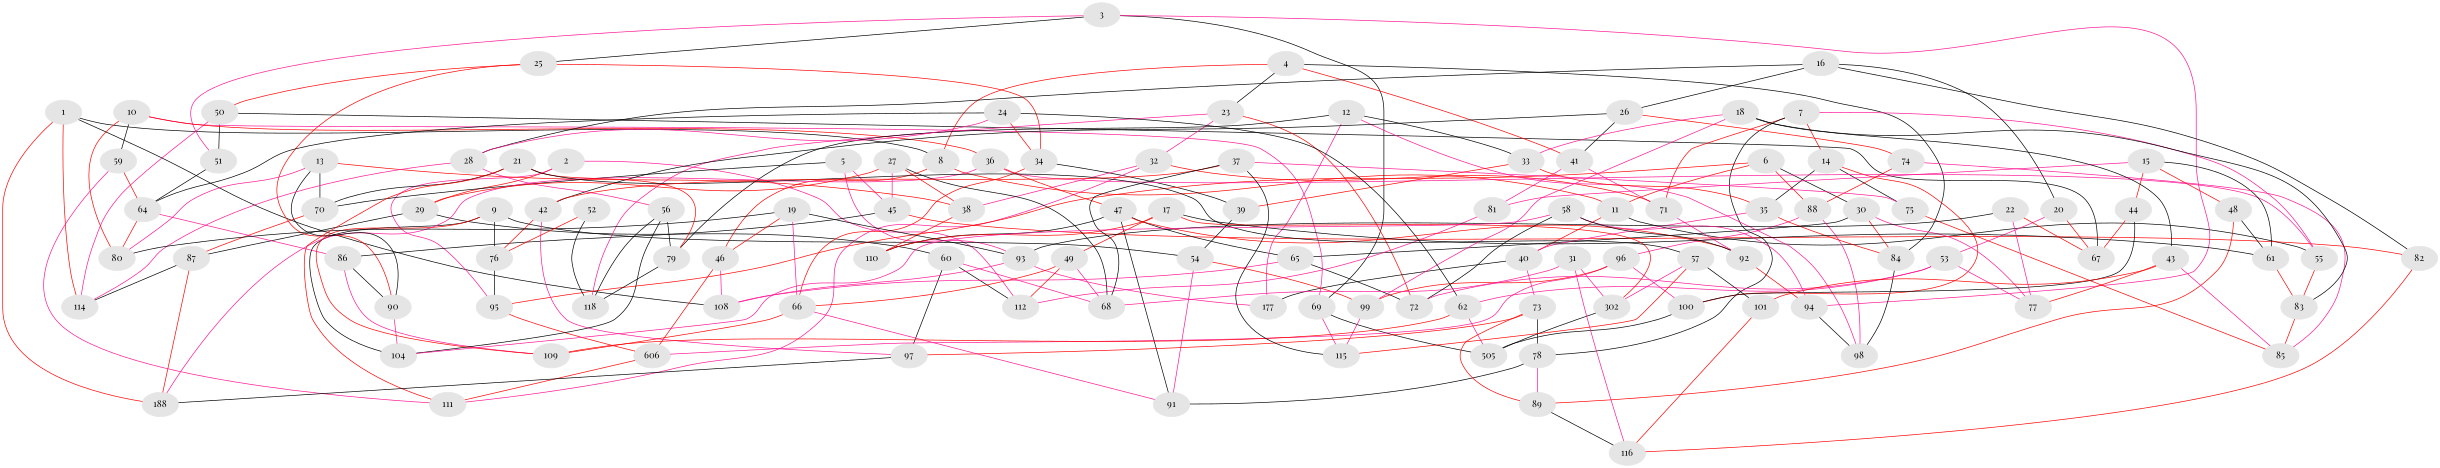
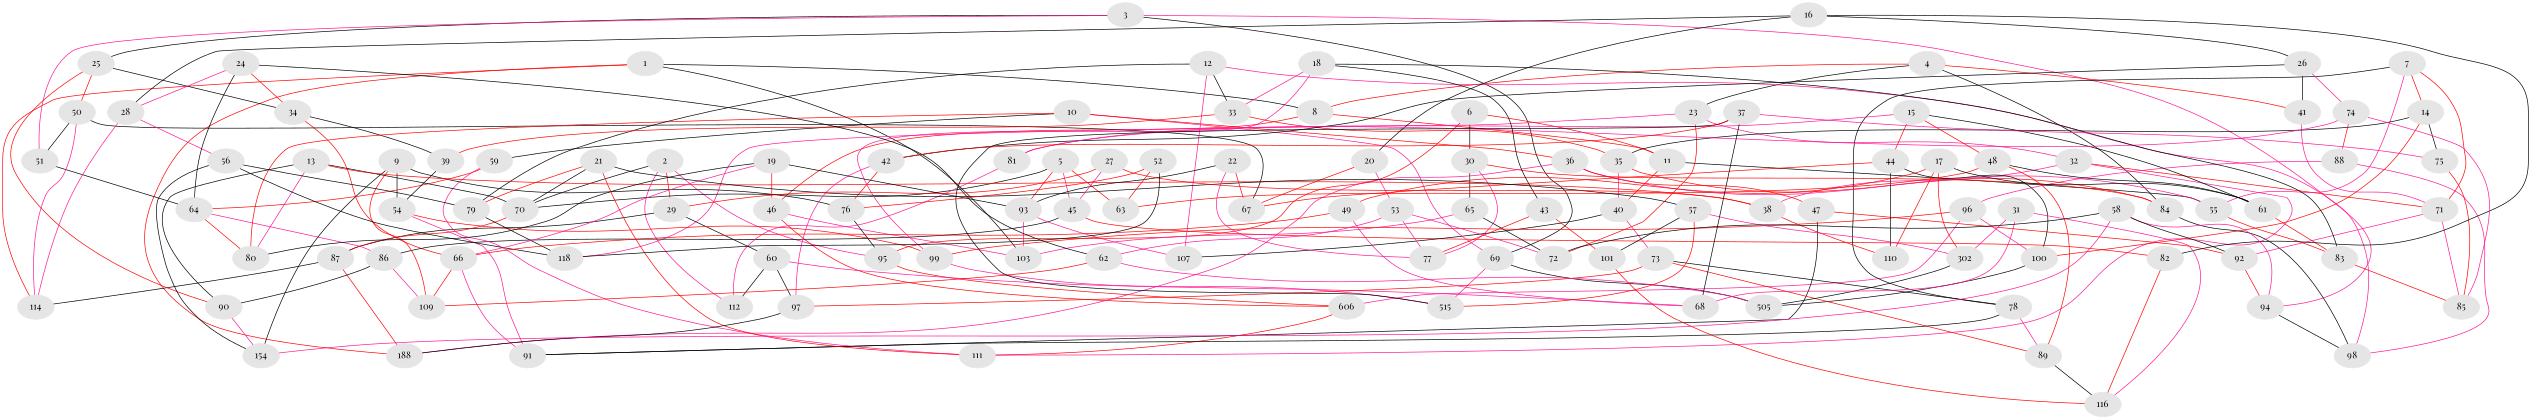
  graph {
    fontname="Playfair Display"
    node [color=gray90 fontname="Playfair Display" style=filled]
    edge [color=red fontname="Playfair Display"]
    1
    8
-   103 [label=108]
+   103
    n4 [label=188]
    114
    11
    46
    2
    29
    70
    95
    112
    60
    87
    n15 [label=606]
    3
    25
    51
    69
    94
    90
    34
    50
    64
-   115
+   115 [label=515]
    n26 [label=505]
    98
    4
    23
    41
    84
    32
    72
    n34 [label=118]
    71
    5
    45
+   63
    93
    82
    86
-   107 [label=177]
+   107
    6
    30
    88
    55
    40
    77
    65
    96
    7
    14
    78
    35
    75
    100
    83
    92
    91
    89
    9
    54
    76
-   104
+   104 [label=154]
    109
    99
    10
    36
    59
    80
    47
    111
    73
    12
    33
    79
    39
    13
    38
    110
    85
    15
    44
    48
    61
    81
    67
    16
    20
    26
    28
    53
    42
    74
    56
    116
    17
    49
    n99 [label=302]
    66
    68
    18
    43
    101
    19
    62
    21
    57
    22
    24
    97
    27
    31
    37
    52
    58
    1 -- 8 [color=black]
    1 -- 103 [color=black]
    1 -- n4
    1 -- 114
    8 -- 11
    8 -- 46
    11 -- 55 [color=black]
    11 -- 40
    46 -- 103 [color=deeppink]
    46 -- n15
    2 -- 29
+   2 -- 70 [color=black]
    2 -- 95 [color=deeppink]
    2 -- 112 [color=deeppink]
    29 -- 60 [color=black]
    29 -- 87 [color=black]
    70 -- 87
    95 -- n15
    60 -- 112 [color=black]
    60 -- 68 [color=deeppink]
    60 -- 97 [color=black]
    87 -- n4
    87 -- 114 [color=black]
    n15 -- 111
    3 -- 25 [color=black]
    3 -- 51 [color=deeppink]
    3 -- 69 [color=black]
    3 -- 94 [color=deeppink]
    25 -- 90
-   25 -- 34
+   25 -- 34 [color=black]
    25 -- 50
    51 -- 64 [color=black]
    69 -- 115 [color=deeppink]
    69 -- n26 [color=black]
    94 -- 98 [color=black]
    90 -- 104 [color=deeppink]
    34 -- 39 [color=black]
    34 -- 66
    50 -- 114 [color=deeppink]
    50 -- 51 [color=black]
    50 -- 67 [color=black]
    64 -- 86 [color=deeppink]
    64 -- 80
    4 -- 8
    4 -- 23 [color=black]
    4 -- 41
    4 -- 84 [color=black]
    23 -- 32 [color=deeppink]
    23 -- 72
    23 -- n34 [color=deeppink]
    41 -- 71 [color=deeppink]
    84 -- 98 [color=black]
    32 -- 71
    32 -- 111 [color=deeppink]
    32 -- 38 [color=deeppink]
    71 -- 92 [color=deeppink]
    5 -- 70 [color=black]
    5 -- 45 [color=deeppink]
-   5 -- 93 [color=deeppink]
+   5 -- 63
+   5 -- 93
    45 -- 82
    45 -- 86 [color=black]
    93 -- 103 [color=deeppink]
    93 -- 107 [color=deeppink]
    82 -- 116
    86 -- 90 [color=black]
    86 -- 109 [color=deeppink]
    6 -- 11
    6 -- 95
    6 -- 30 [color=black]
-   6 -- 88
    30 -- 84
    30 -- 77 [color=deeppink]
    30 -- 65 [color=black]
    88 -- 98 [color=deeppink]
    88 -- 96 [color=deeppink]
    55 -- 83
    40 -- 107 [color=black]
    40 -- 73 [color=deeppink]
    65 -- 103 [color=deeppink]
    65 -- 72 [color=black]
    96 -- n15 [color=deeppink]
    96 -- 100 [color=deeppink]
    96 -- 99
    7 -- 71
    7 -- 55 [color=deeppink]
    7 -- 14
    7 -- 78 [color=black]
    14 -- 35 [color=black]
    14 -- 75 [color=black]
    14 -- 100
    78 -- 91 [color=black]
    78 -- 89 [color=deeppink]
    35 -- 84
    35 -- 40 [color=deeppink]
    75 -- 85
    100 -- n26 [color=black]
    83 -- 85
    92 -- 94
    89 -- 116 [color=black]
    9 -- 54 [color=black]
    9 -- 76 [color=black]
    9 -- 104 [color=black]
    9 -- 109
    54 -- 91 [color=deeppink]
    54 -- 99
    76 -- 95 [color=black]
    99 -- 115 [color=deeppink]
    10 -- 69 [color=deeppink]
    10 -- 36
    10 -- 59 [color=black]
    10 -- 80
    36 -- n4 [color=deeppink]
    36 -- 55 [color=deeppink]
    36 -- 47
    59 -- 64
    59 -- 111 [color=deeppink]
-   47 -- 65 [color=black]
    47 -- 92
    47 -- 91 [color=black]
    73 -- 78 [color=black]
    73 -- 89
    73 -- 97
    12 -- 98 [color=deeppink]
    12 -- 107 [color=deeppink]
    12 -- 33 [color=black]
    12 -- 79 [color=black]
    33 -- 35
    33 -- 39
    79 -- n34 [color=black]
    39 -- 54 [color=black]
    13 -- 70 [color=black]
    13 -- 90 [color=black]
    13 -- 80 [color=deeppink]
    13 -- 38
    38 -- 110
    15 -- 44
    15 -- 48
    15 -- 61 [color=black]
    15 -- 81 [color=deeppink]
    44 -- 100 [color=black]
-   47 -- 110 [color=black]
+   44 -- 110 [color=black]
    44 -- 67
+   48 -- 63
    48 -- 89
    48 -- 61 [color=black]
    61 -- 83
    81 -- 112 [color=deeppink]
    16 -- 82 [color=black]
    16 -- 20 [color=black]
    16 -- 26 [color=black]
    16 -- 28 [color=black]
    20 -- 67
    20 -- 53 [color=deeppink]
    26 -- 41 [color=black]
    26 -- 42 [color=black]
-   26 -- 74
+   26 -- 74 [color=deeppink]
    28 -- 114 [color=deeppink]
    28 -- 56 [color=deeppink]
    53 -- 72 [color=deeppink]
    53 -- 77 [color=deeppink]
    53 -- 62 [color=deeppink]
    42 -- 76
    42 -- 97 [color=deeppink]
    74 -- 88
    74 -- 85 [color=deeppink]
-   41 -- 81 [color=deeppink]
+   74 -- 81 [color=deeppink]
    56 -- n34 [color=black]
    56 -- 104 [color=black]
    56 -- 79 [color=black]
    17 -- 110
    17 -- 61 [color=black]
    17 -- 49
    17 -- n99
-   49 -- 112
    49 -- 66
    49 -- 68 [color=deeppink]
    n99 -- n26 [color=black]
    66 -- 91 [color=deeppink]
    66 -- 109
    18 -- 83 [color=black]
    18 -- 99 [color=deeppink]
    18 -- 33 [color=deeppink]
    18 -- 43 [color=black]
    43 -- 77
-   43 -- 85 [color=deeppink]
+   71 -- 85 [color=deeppink]
    43 -- 101
    101 -- 116
    19 -- 46
    19 -- 93 [color=black]
    19 -- 80 [color=black]
    19 -- 66 [color=deeppink]
    62 -- n26 [color=deeppink]
    62 -- 109
    21 -- 70 [color=black]
    21 -- 111
    21 -- 79
    21 -- 57 [color=black]
    57 -- 115
    57 -- n99 [color=deeppink]
    57 -- 101 [color=black]
    22 -- 93 [color=black]
    22 -- 77 [color=deeppink]
    22 -- 67
    24 -- 34
    24 -- 64 [color=black]
    24 -- 28 [color=deeppink]
    24 -- 62 [color=black]
    97 -- n4 [color=black]
    27 -- 29
    27 -- 45 [color=deeppink]
    27 -- 38
-   27 -- 68 [color=black]
    31 -- 116 [color=deeppink]
    31 -- n99 [color=deeppink]
    31 -- 68 [color=deeppink]
    37 -- 115 [color=black]
    37 -- 75 [color=deeppink]
    37 -- 42
    37 -- 68 [color=black]
    52 -- n34 [color=black]
+   52 -- 63
    52 -- 76
    58 -- 94 [color=deeppink]
    58 -- 72 [color=black]
    58 -- 92 [color=black]
    58 -- 104 [color=deeppink]
  }
